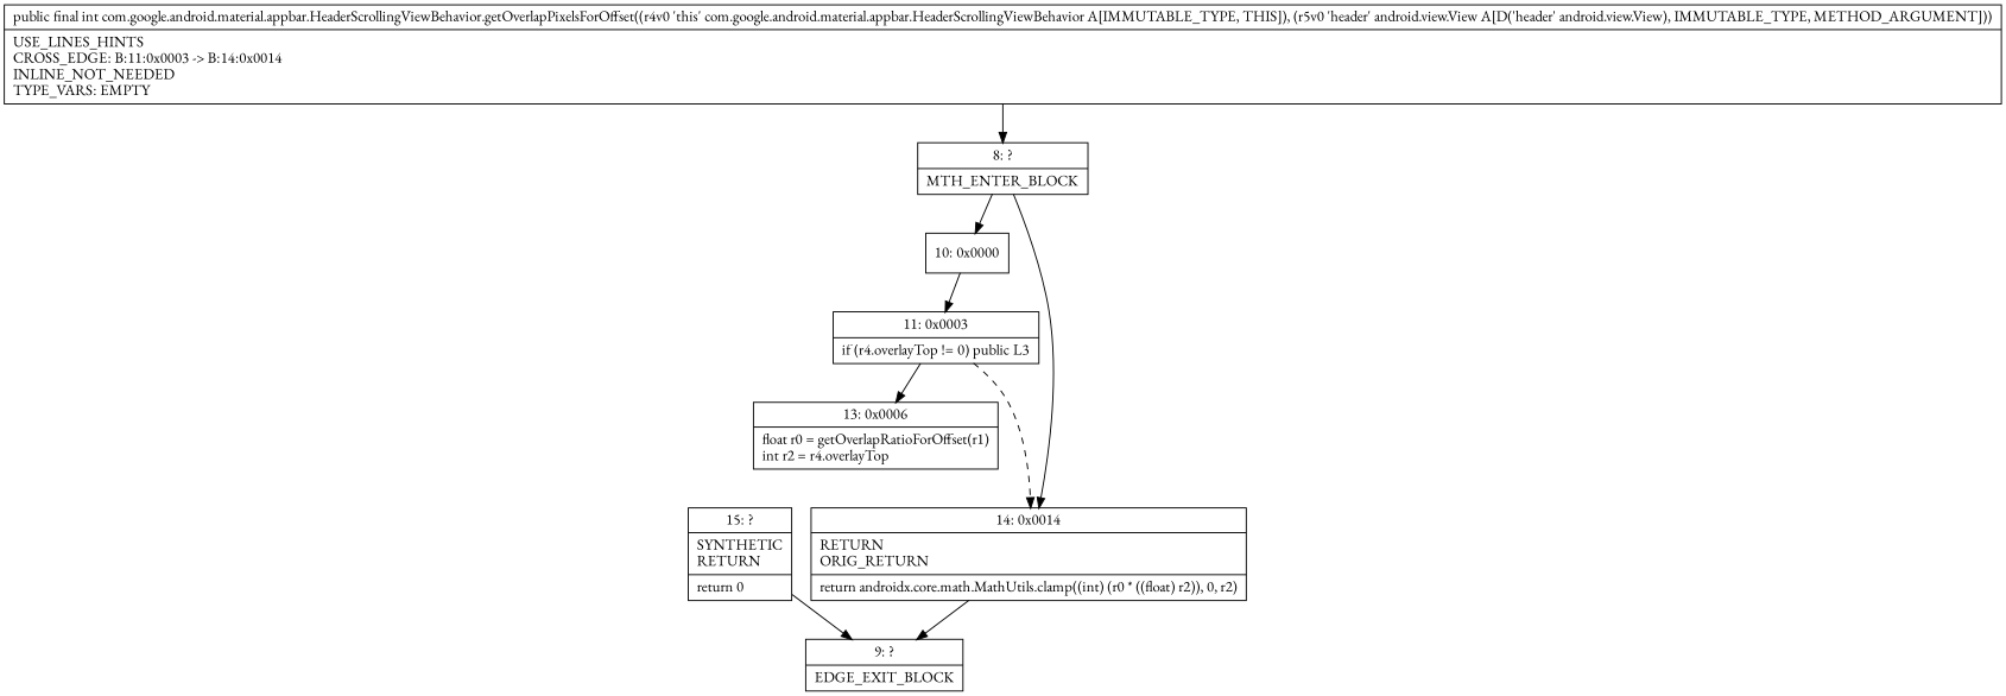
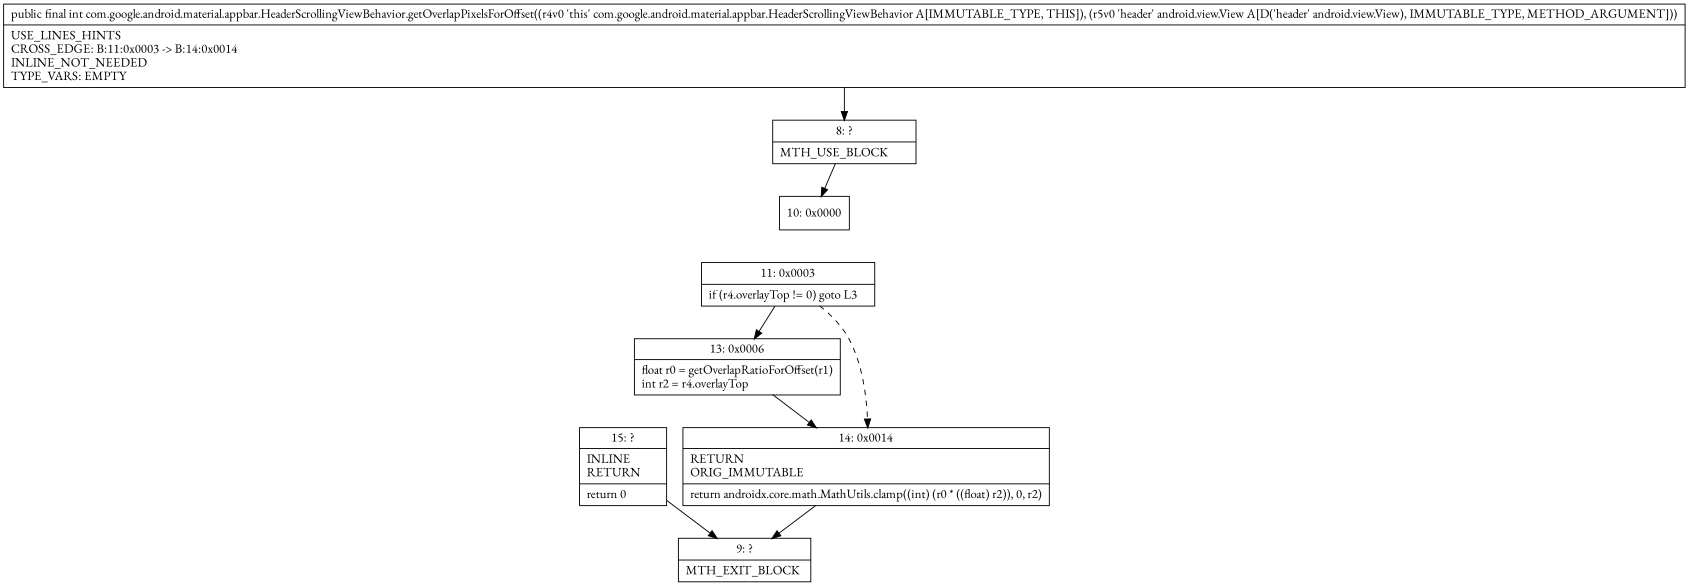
  digraph {
    fontname="EB Garamond"
    node [fontname="EB Garamond" shape=record]
    edge [fontname="EB Garamond"]
-   n1 [label="{8\:\ ?|MTH_ENTER_BLOCK\l}"]
+   n1 [label="{8\:\ ?|MTH_USE_BLOCK\l}"]
    n2 [label="{10\:\ 0x0000}"]
-   n3 [label="{11\:\ 0x0003|if (r4.overlayTop != 0) public L3\l}"]
+   n3 [label="{11\:\ 0x0003|if (r4.overlayTop != 0) goto L3\l}"]
    n4 [label="{13\:\ 0x0006|float r0 = getOverlapRatioForOffset(r1)\lint r2 = r4.overlayTop\l}"]
-   n5 [label="{14\:\ 0x0014|RETURN\lORIG_RETURN\l|return androidx.core.math.MathUtils.clamp((int) (r0 * ((float) r2)), 0, r2)\l}"]
-   n6 [label="{15\:\ ?|SYNTHETIC\lRETURN\l|return 0\l}"]
-   n7 [label="{9\:\ ?|EDGE_EXIT_BLOCK\l}"]
+   n5 [label="{14\:\ 0x0014|RETURN\lORIG_IMMUTABLE\l|return androidx.core.math.MathUtils.clamp((int) (r0 * ((float) r2)), 0, r2)\l}"]
+   n6 [label="{15\:\ ?|INLINE\lRETURN\l|return 0\l}"]
+   n7 [label="{9\:\ ?|MTH_EXIT_BLOCK\l}"]
    n8 [label="{public final int com.google.android.material.appbar.HeaderScrollingViewBehavior.getOverlapPixelsForOffset((r4v0 'this' com.google.android.material.appbar.HeaderScrollingViewBehavior A[IMMUTABLE_TYPE, THIS]), (r5v0 'header' android.view.View A[D('header' android.view.View), IMMUTABLE_TYPE, METHOD_ARGUMENT]))  | USE_LINES_HINTS\lCROSS_EDGE: B:11:0x0003 \-\> B:14:0x0014\lINLINE_NOT_NEEDED\lTYPE_VARS: EMPTY\l}"]
    n1 -> n2
-   n2 -> n3
    n3 -> n4
    n3 -> n5 [style=dashed]
-   n1 -> n5
+   n4 -> n5
    n5 -> n7
    n6 -> n7
    n8 -> n1
  }
